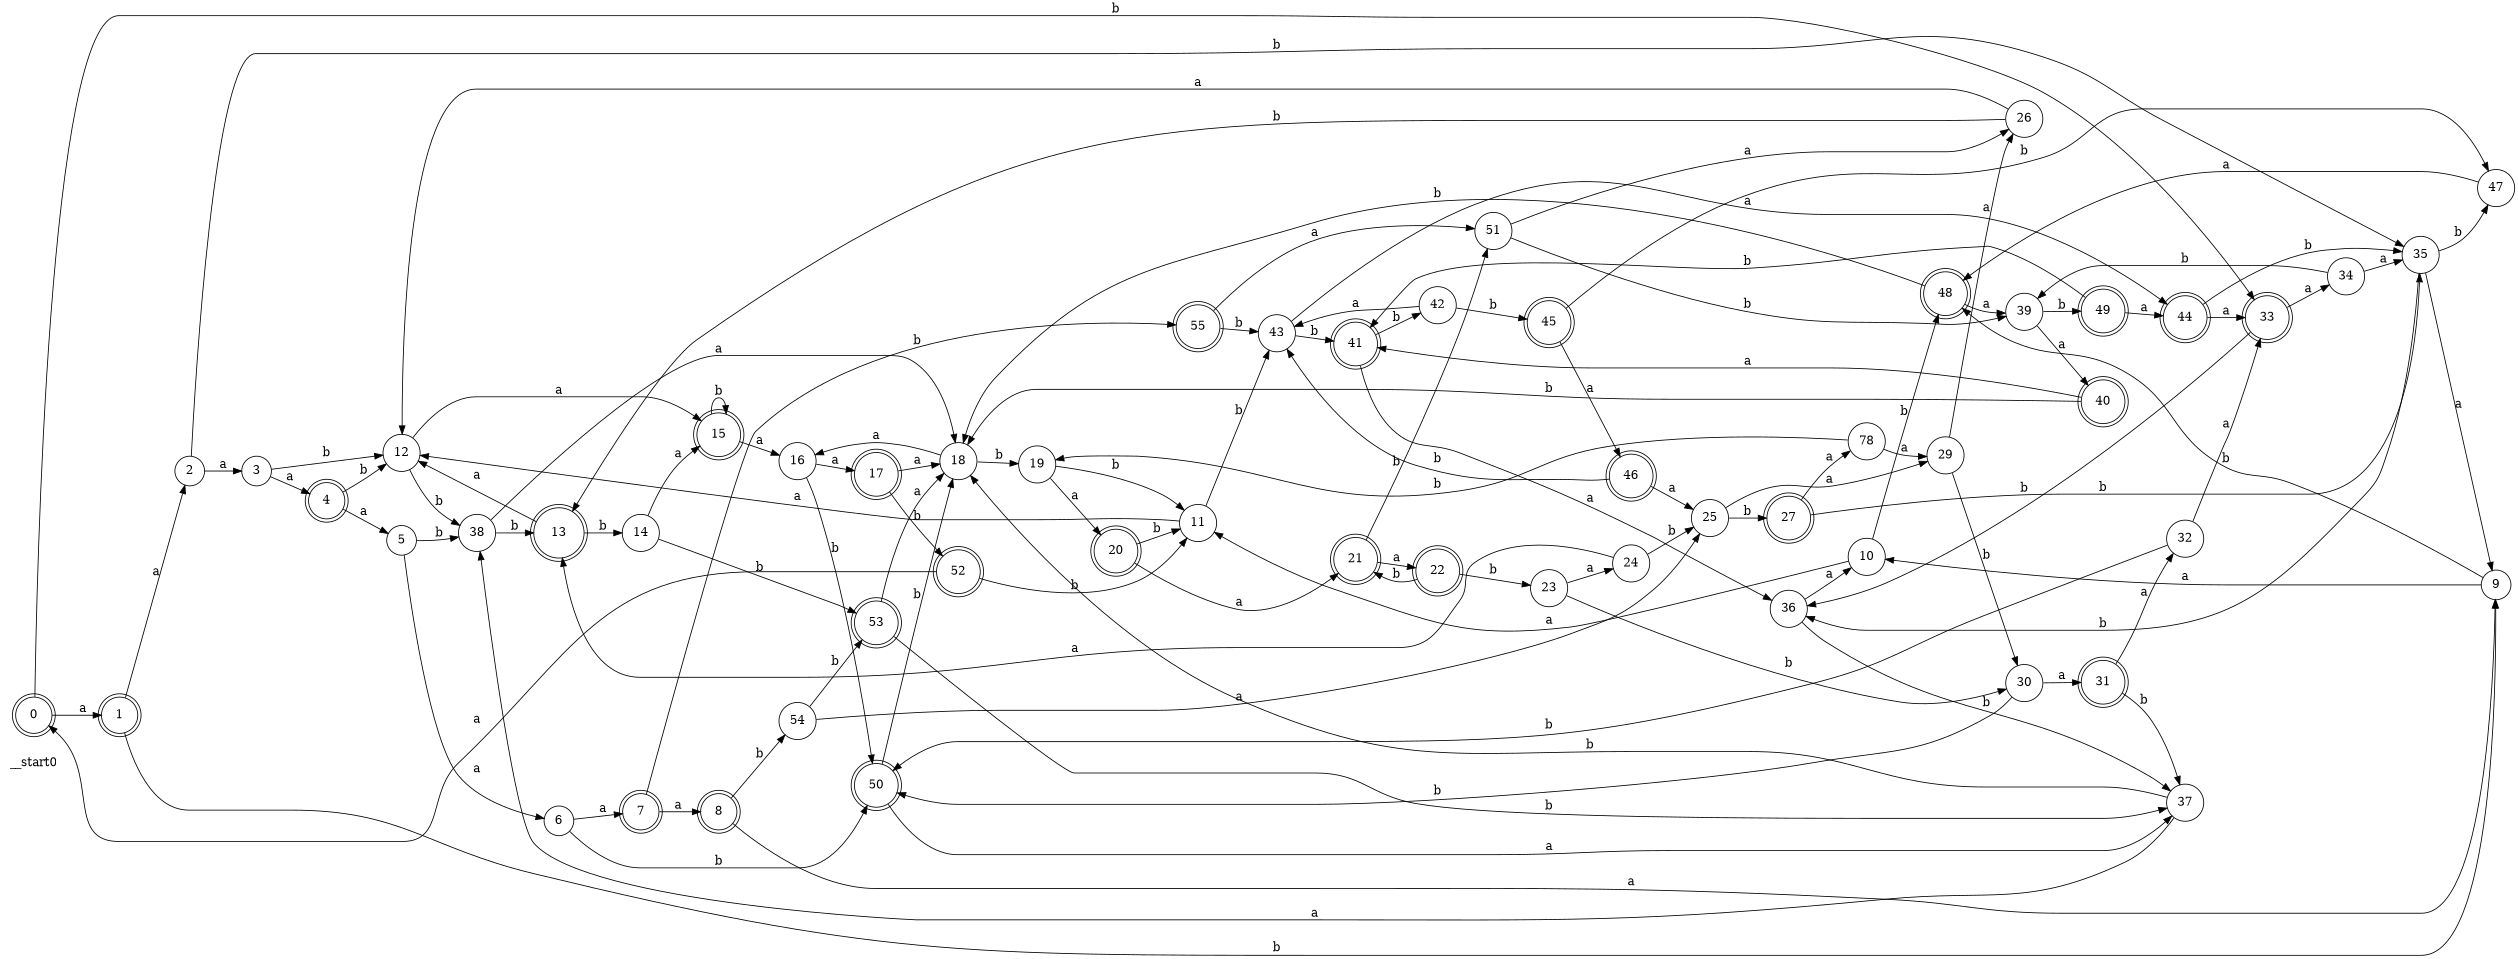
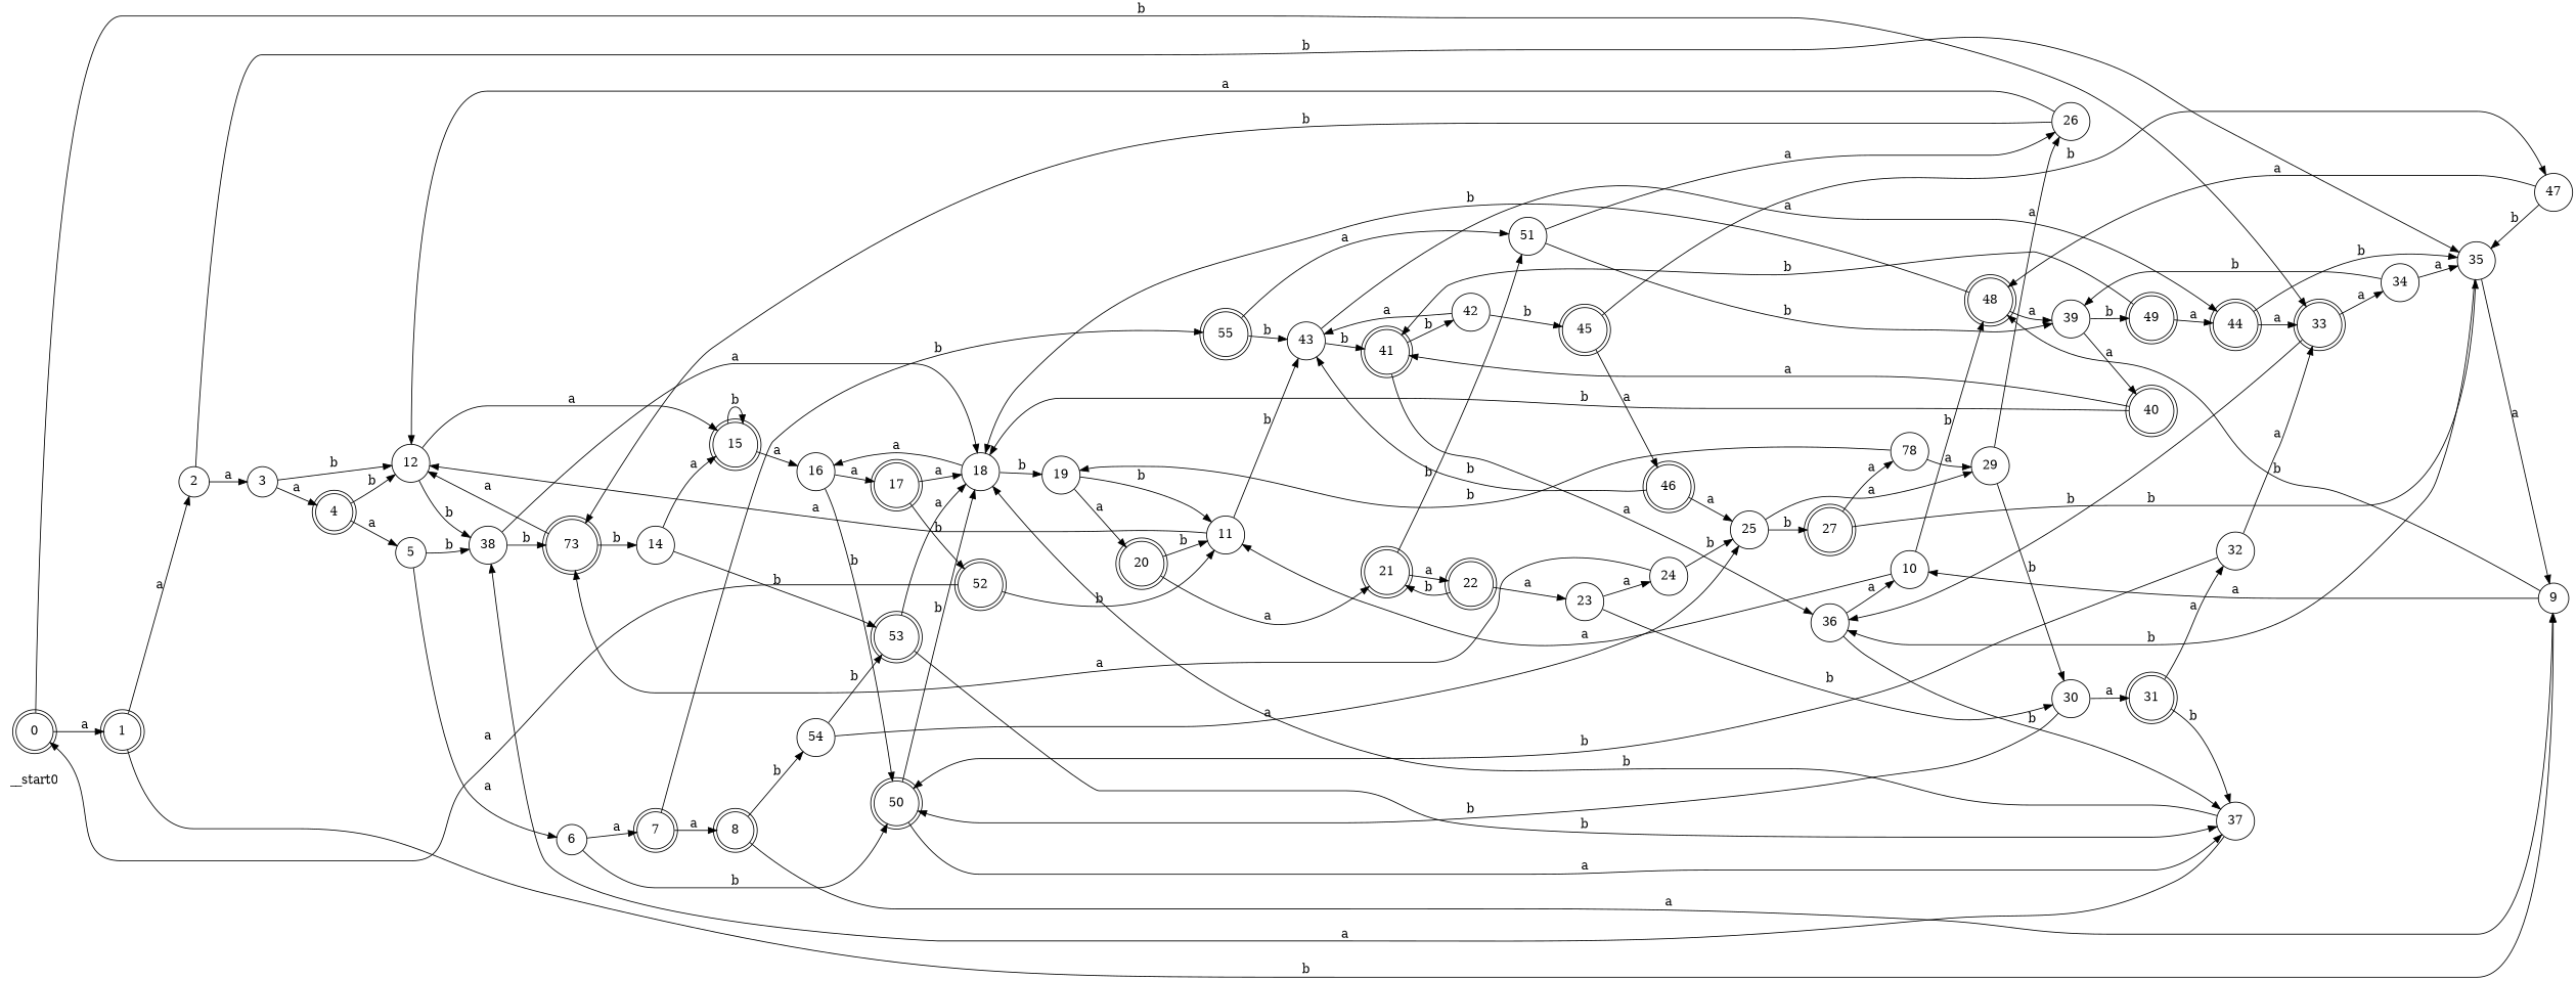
  digraph {
    rankdir=LR
    node [shape=circle color=black fillcolor=white style=filled]
    __start0 [shape=none color="" fillcolor="" style=""]
    n2 [label=0 shape=doublecircle style="rounded,filled"]
    n3 [label=1 shape=doublecircle style="rounded,filled"]
    n4 [label=33 shape=doublecircle style="rounded,filled"]
    n5 [label=2]
    n6 [label=9]
    n7 [label=34]
    n8 [label=36]
    n9 [label=3]
    n10 [label=35]
    n11 [label=10]
    n12 [label=48 shape=doublecircle style="rounded,filled"]
    n13 [label=4 shape=doublecircle style="rounded,filled"]
    n14 [label=12]
    n15 [label=5]
    n16 [label=38]
    n17 [label=15 shape=doublecircle style="rounded,filled"]
    n18 [label=6]
    n19 [label=7 shape=doublecircle style="rounded,filled"]
    n20 [label=50 shape=doublecircle style="rounded,filled"]
-   n21 [label=13 shape=doublecircle style="rounded,filled"]
+   n21 [label=73 shape=doublecircle style="rounded,filled"]
    n22 [label=18]
    n23 [label=8 shape=doublecircle style="rounded,filled"]
    n24 [label=55 shape=doublecircle style="rounded,filled"]
    n25 [label=37]
    n26 [label=54]
    n27 [label=43]
    n28 [label=51]
    n29 [label=53 shape=doublecircle style="rounded,filled"]
    n30 [label=25]
    n31 [label=11]
    n32 [label=39]
    n33 [label=41 shape=doublecircle style="rounded,filled"]
    n34 [label=44 shape=doublecircle style="rounded,filled"]
    n35 [label=14]
    n36 [label=16]
    n37 [label=17 shape=doublecircle style="rounded,filled"]
    n38 [label=52 shape=doublecircle style="rounded,filled"]
    n39 [label=19]
    n40 [label=20 shape=doublecircle style="rounded,filled"]
    n41 [label=21 shape=doublecircle style="rounded,filled"]
    n42 [label=22 shape=doublecircle style="rounded,filled"]
    n43 [label=23]
    n44 [label=26]
    n45 [label=24]
    n46 [label=30]
    n47 [label=31 shape=doublecircle style="rounded,filled"]
    n48 [label=27 shape=doublecircle style="rounded,filled"]
    n49 [label=29]
    n50 [label=78]
    n51 [label=32]
    n52 [label=40 shape=doublecircle style="rounded,filled"]
    n53 [label=49 shape=doublecircle style="rounded,filled"]
    n54 [label=42]
    n55 [label=45 shape=doublecircle style="rounded,filled"]
    n56 [label=46 shape=doublecircle style="rounded,filled"]
    n57 [label=47]
    n2 -> n3 [label=a]
    n2 -> n4 [label=b]
    n3 -> n5 [label=a]
    n3 -> n6 [label=b]
    n4 -> n7 [label=a]
    n4 -> n8 [label=b]
    n5 -> n9 [label=a]
    n5 -> n10 [label=b]
    n6 -> n11 [label=a]
    n6 -> n12 [label=b]
    n7 -> n10 [label=a]
    n7 -> n32 [label=b]
    n8 -> n11 [label=a]
    n8 -> n25 [label=b]
    n9 -> n13 [label=a]
    n9 -> n14 [label=b]
    n10 -> n6 [label=a]
    n10 -> n8 [label=b]
    n11 -> n12 [label=b]
    n11 -> n31 [label=a]
    n12 -> n22 [label=b]
    n12 -> n32 [label=a]
    n13 -> n14 [label=b]
    n13 -> n15 [label=a]
    n14 -> n16 [label=b]
    n14 -> n17 [label=a]
    n15 -> n16 [label=b]
    n15 -> n18 [label=a]
    n16 -> n21 [label=b]
    n16 -> n22 [label=a]
    n17 -> n17 [label=b]
    n17 -> n36 [label=a]
    n18 -> n19 [label=a]
    n18 -> n20 [label=b]
    n19 -> n23 [label=a]
    n19 -> n24 [label=b]
    n20 -> n22 [label=b]
    n20 -> n25 [label=a]
    n21 -> n14 [label=a]
    n21 -> n35 [label=b]
    n22 -> n36 [label=a]
    n22 -> n39 [label=b]
    n23 -> n6 [label=a]
    n23 -> n26 [label=b]
    n24 -> n27 [label=b]
    n24 -> n28 [label=a]
    n25 -> n16 [label=a]
    n25 -> n22 [label=b]
    n26 -> n29 [label=b]
    n26 -> n30 [label=a]
    n27 -> n33 [label=b]
    n27 -> n34 [label=a]
    n28 -> n32 [label=b]
    n28 -> n44 [label=a]
    n29 -> n22 [label=a]
    n29 -> n25 [label=b]
    n30 -> n48 [label=b]
    n30 -> n49 [label=a]
    n31 -> n14 [label=a]
    n31 -> n27 [label=b]
    n32 -> n52 [label=a]
    n32 -> n53 [label=b]
    n33 -> n8 [label=a]
    n33 -> n54 [label=b]
    n34 -> n4 [label=a]
    n34 -> n10 [label=b]
    n35 -> n17 [label=a]
    n35 -> n29 [label=b]
    n36 -> n20 [label=b]
    n36 -> n37 [label=a]
    n37 -> n22 [label=a]
    n37 -> n38 [label=b]
    n38 -> n2 [label=a]
    n38 -> n31 [label=b]
    n39 -> n31 [label=b]
    n39 -> n40 [label=a]
    n40 -> n31 [label=b]
    n40 -> n41 [label=a]
    n41 -> n28 [label=b]
    n41 -> n42 [label=a]
    n42 -> n41 [label=b]
-   n42 -> n43 [label=b]
+   n42 -> n43 [label=a]
    n43 -> n45 [label=a]
    n43 -> n46 [label=b]
    n44 -> n14 [label=a]
    n44 -> n21 [label=b]
    n45 -> n21 [label=a]
    n45 -> n30 [label=b]
    n46 -> n20 [label=b]
    n46 -> n47 [label=a]
    n47 -> n25 [label=b]
    n47 -> n51 [label=a]
    n48 -> n10 [label=b]
    n48 -> n50 [label=a]
    n49 -> n44 [label=a]
    n49 -> n46 [label=b]
    n50 -> n39 [label=b]
    n50 -> n49 [label=a]
    n51 -> n4 [label=a]
    n51 -> n20 [label=b]
    n52 -> n22 [label=b]
    n52 -> n33 [label=a]
    n53 -> n33 [label=b]
    n53 -> n34 [label=a]
    n54 -> n27 [label=a]
    n54 -> n55 [label=b]
    n55 -> n56 [label=a]
    n55 -> n57 [label=b]
    n56 -> n27 [label=b]
    n56 -> n30 [label=a]
-   n10 -> n57 [label=b]
+   n57 -> n10 [label=b]
    n57 -> n12 [label=a]
  }
